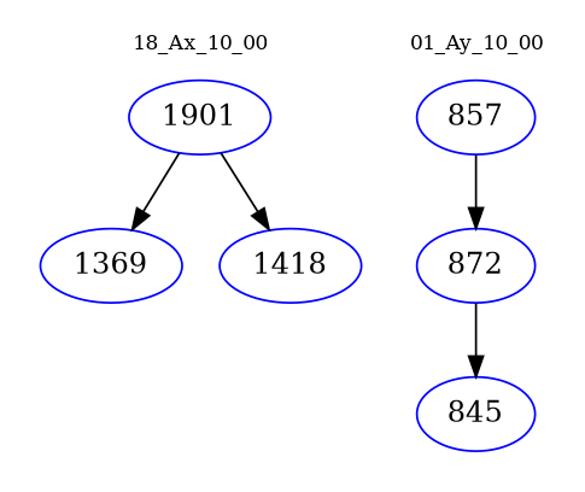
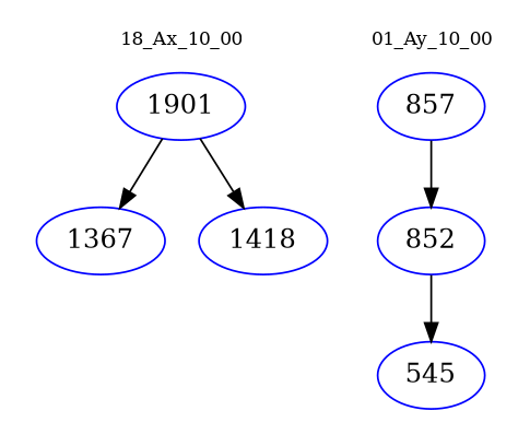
  digraph {
    node [color=blue]
    edge [color=black]
    n1 [label=1901]
-   n2 [label=1369]
+   n2 [label=1367]
    n3 [label=1418]
-   n4 [label=872]
-   n5 [label=845]
+   n4 [label=852]
+   n5 [label=545]
    n6 [label=857]
    subgraph cluster_1 {
      color=white
      fontsize=10
      label="18_Ax_10_00"
      n1
      n2
      n3
    }
    subgraph cluster_2 {
      color=white
      fontsize=10
      label="01_Ay_10_00"
      n4
      n5
      n6
    }
    n1 -> n2
    n1 -> n3
    n4 -> n5
    n6 -> n4
  }
